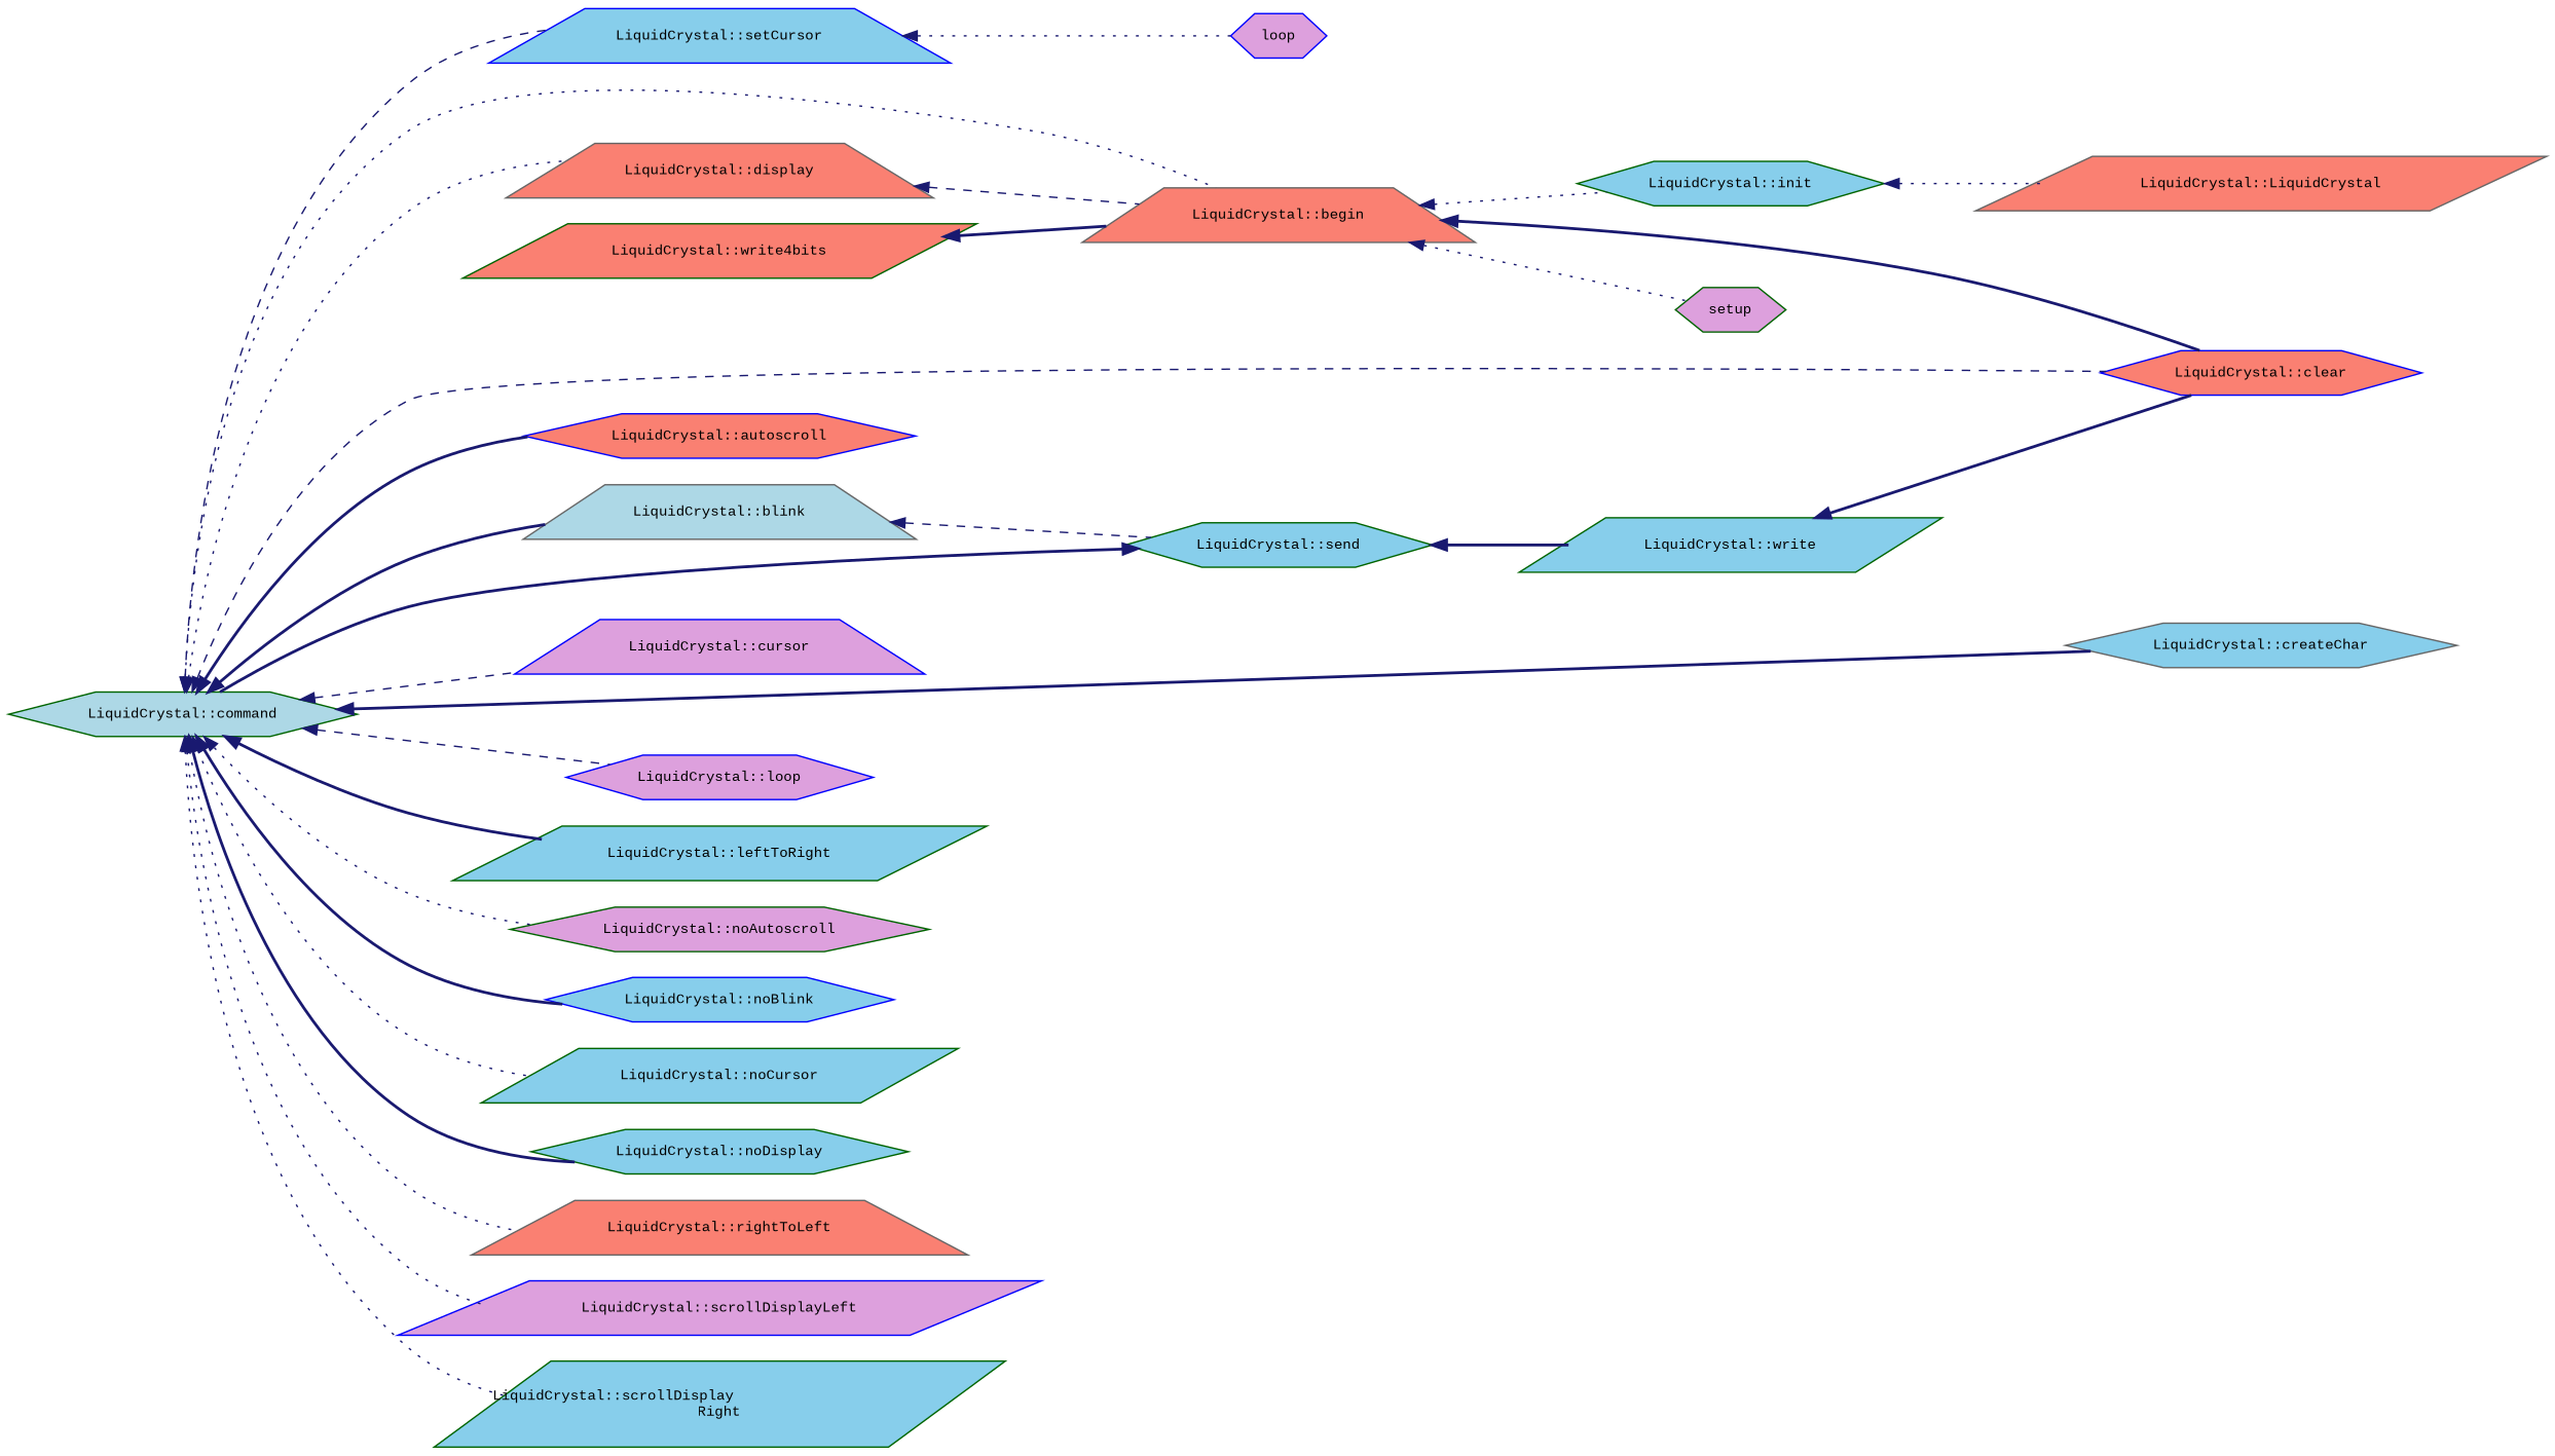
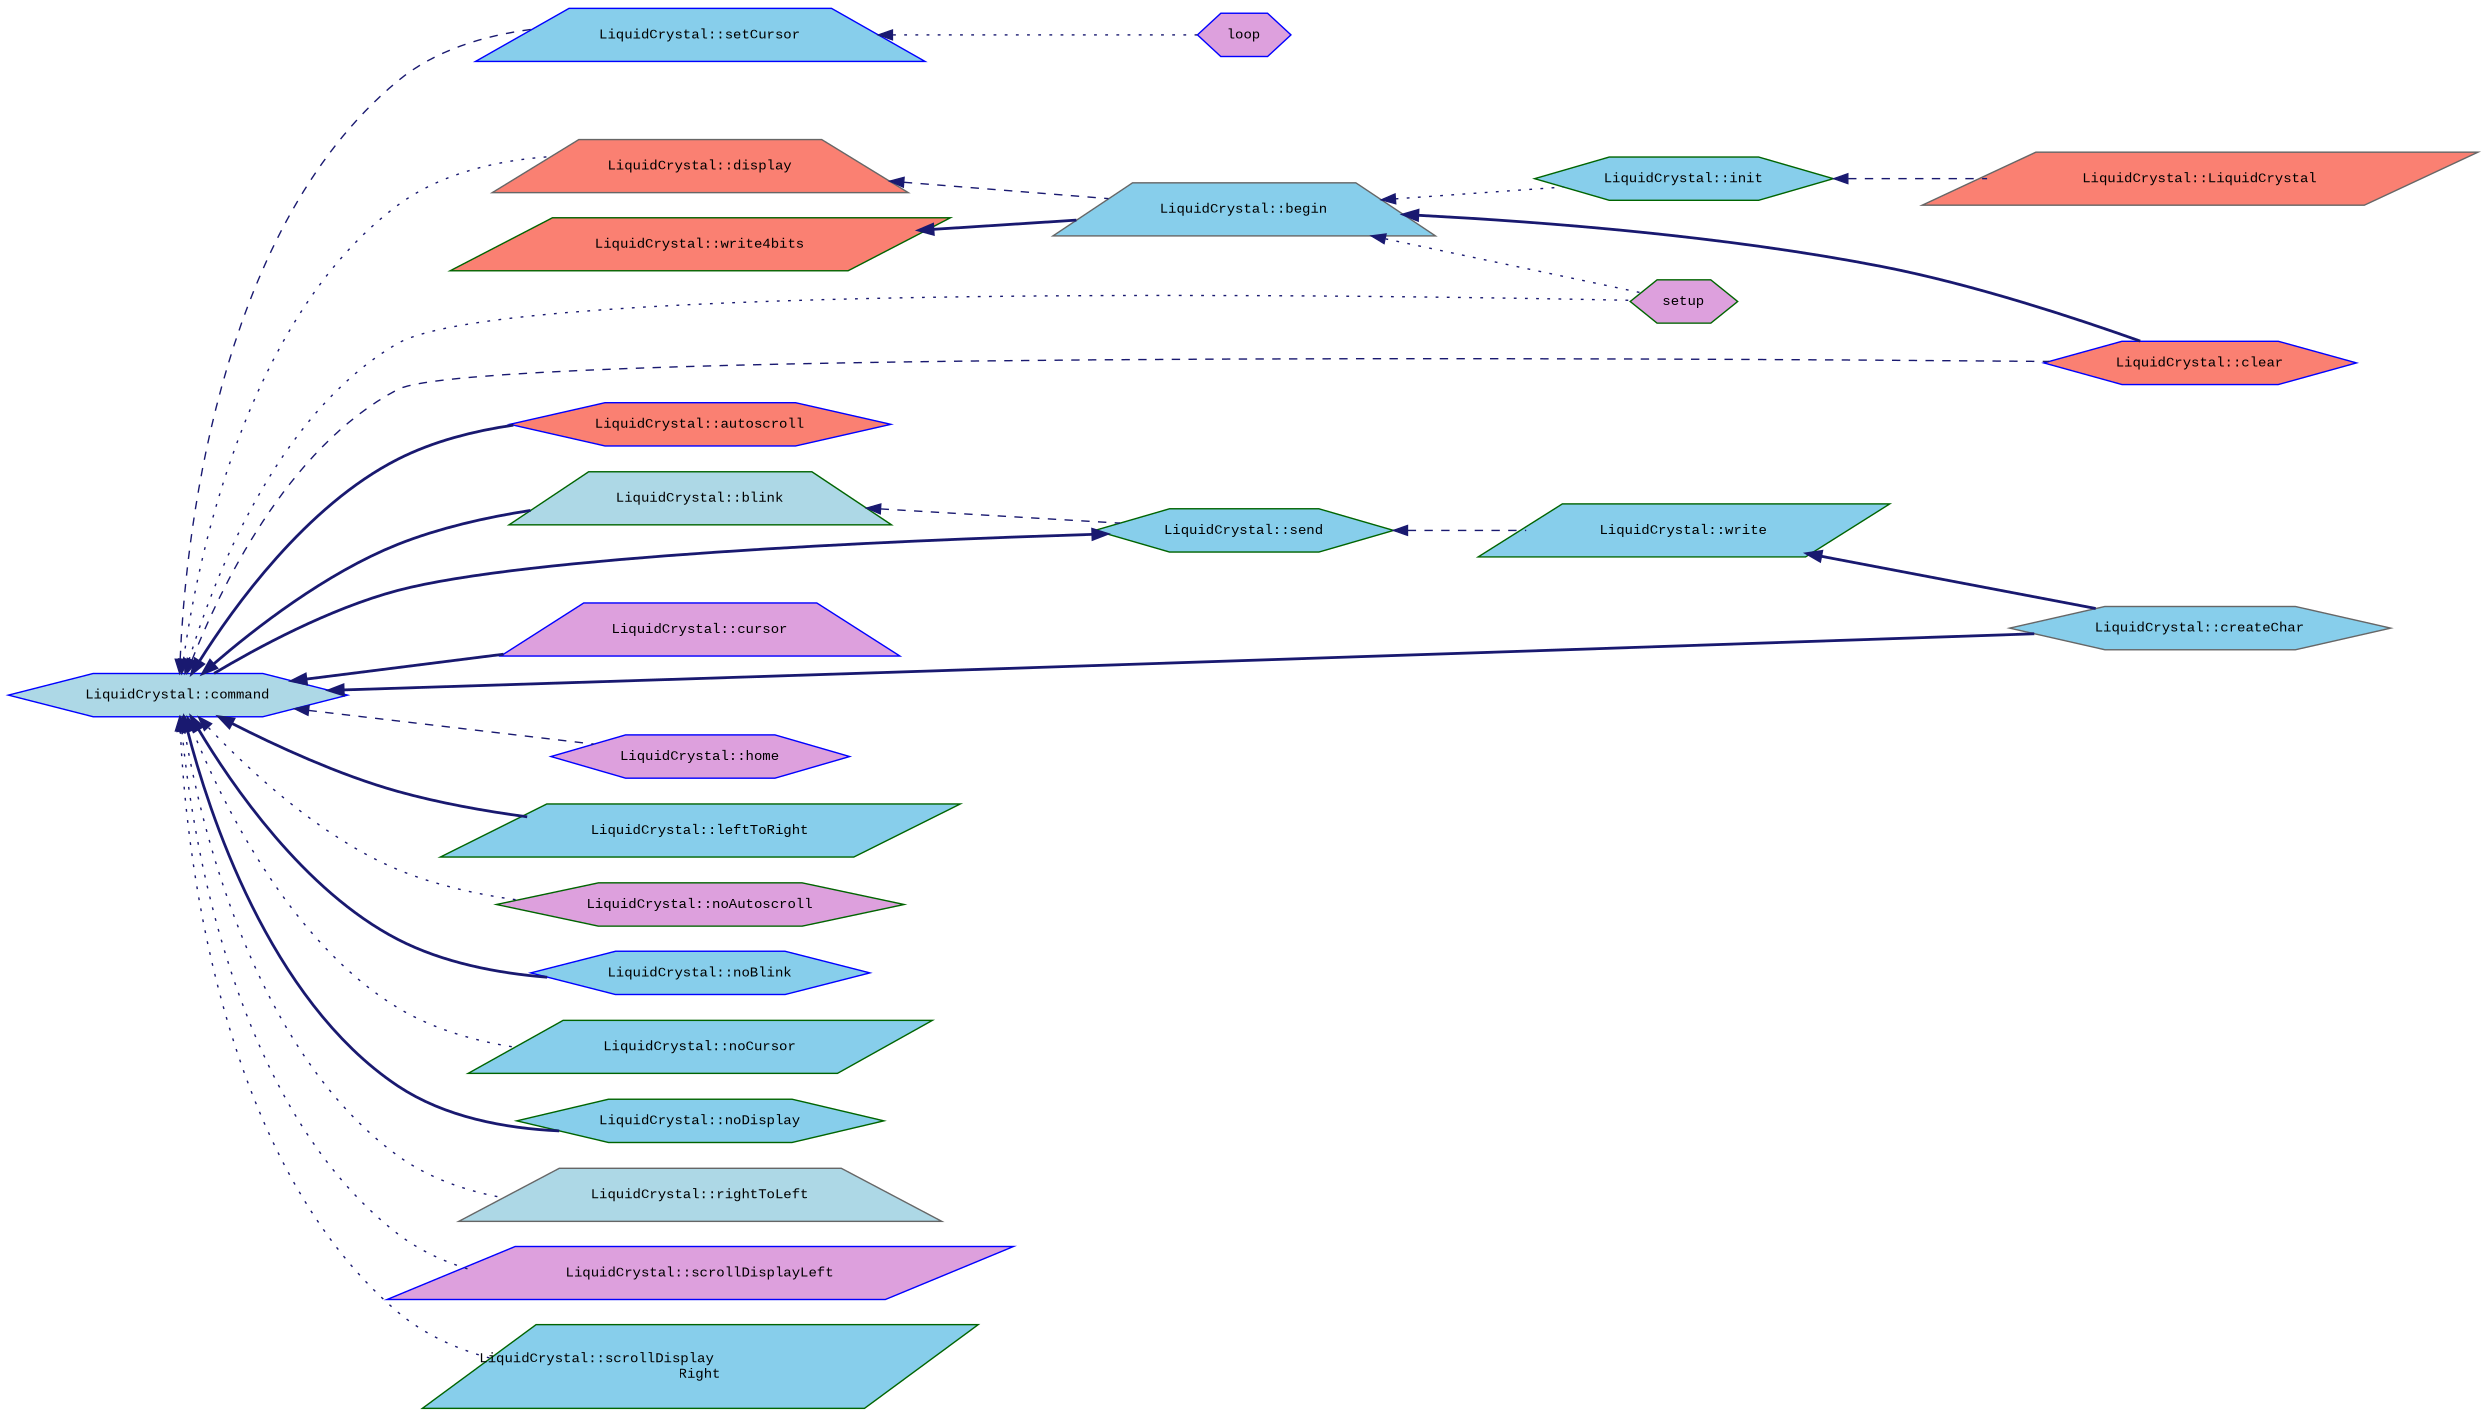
  digraph {
    fontname="Liberation Mono"
    rankdir=LR
    node [color=darkgreen fillcolor=skyblue fontname="Liberation Mono" fontsize=10 shape=hexagon style=filled]
    edge [color=midnightblue dir=back fontname="Liberation Mono" fontsize=10 labelfontname=Helvetica labelfontsize=10 style=dotted]
    n1 [fillcolor=salmon fontcolor=black height=0.2 label="LiquidCrystal::write4bits" shape=parallelogram width=0.4]
-   n2 [color=gray40 fillcolor=salmon height=0.2 label="LiquidCrystal::begin" shape=trapezium width=0.4]
+   n2 [color=gray40 height=0.2 label="LiquidCrystal::begin" shape=trapezium width=0.4]
    n3 [height=0.2 label="LiquidCrystal::init" width=0.4]
    n4 [fillcolor=plum height=0.2 label=setup width=0.4]
    n5 [color=blue fillcolor=salmon height=0.2 label="LiquidCrystal::clear" width=0.4]
    n6 [height=0.2 label="LiquidCrystal::send" width=0.4]
-   n7 [fillcolor=lightblue height=0.2 label="LiquidCrystal::command" width=0.4]
+   n7 [color=blue fillcolor=lightblue height=0.2 label="LiquidCrystal::command" width=0.4]
    n8 [height=0.2 label="LiquidCrystal::write" shape=parallelogram width=0.4]
    n9 [color=gray40 fillcolor=salmon height=0.2 label="LiquidCrystal::LiquidCrystal" shape=parallelogram width=0.4]
    n10 [color=blue fillcolor=salmon height=0.2 label="LiquidCrystal::autoscroll" width=0.4]
-   n11 [color=gray40 fillcolor=lightblue height=0.2 label="LiquidCrystal::blink" shape=trapezium width=0.4]
+   n11 [fillcolor=lightblue height=0.2 label="LiquidCrystal::blink" shape=trapezium width=0.4]
    n12 [color=gray40 height=0.2 label="LiquidCrystal::createChar" width=0.4]
    n13 [color=blue fillcolor=plum height=0.2 label="LiquidCrystal::cursor" shape=trapezium width=0.4]
    n14 [color=gray40 fillcolor=salmon height=0.2 label="LiquidCrystal::display" shape=trapezium width=0.4]
-   n15 [color=blue fillcolor=plum height=0.2 label="LiquidCrystal::loop" width=0.4]
+   n15 [color=blue fillcolor=plum height=0.2 label="LiquidCrystal::home" width=0.4]
    n16 [height=0.2 label="LiquidCrystal::leftToRight" shape=parallelogram width=0.4]
    n17 [fillcolor=plum height=0.2 label="LiquidCrystal::noAutoscroll" width=0.4]
    n18 [color=blue height=0.2 label="LiquidCrystal::noBlink" width=0.4]
    n19 [height=0.2 label="LiquidCrystal::noCursor" shape=parallelogram width=0.4]
    n20 [height=0.2 label="LiquidCrystal::noDisplay" width=0.4]
-   n21 [color=gray40 fillcolor=salmon height=0.2 label="LiquidCrystal::rightToLeft" shape=trapezium width=0.4]
+   n21 [color=gray40 fillcolor=lightblue height=0.2 label="LiquidCrystal::rightToLeft" shape=trapezium width=0.4]
    n22 [color=blue fillcolor=plum height=0.2 label="LiquidCrystal::scrollDisplayLeft" shape=parallelogram width=0.4]
    n23 [height=0.2 label="LiquidCrystal::scrollDisplay\lRight" shape=parallelogram width=0.4]
    n24 [color=blue height=0.2 label="LiquidCrystal::setCursor" shape=trapezium width=0.4]
    n25 [color=blue fillcolor=plum height=0.2 label=loop width=0.4]
    n1 -> n2 [style=bold]
    n2 -> n3
    n2 -> n4
    n2 -> n5 [style=bold]
-   n3 -> n9
+   n3 -> n9 [style=dashed]
    n6 -> n7 [style=bold]
-   n6 -> n8 [style=bold]
-   n7 -> n2
+   n6 -> n8 [style=dashed]
+   n7 -> n4
    n7 -> n5 [style=dashed]
    n7 -> n10 [style=bold]
    n7 -> n11 [style=bold]
    n7 -> n12 [style=bold]
-   n7 -> n13 [style=dashed]
+   n7 -> n13 [style=bold]
    n7 -> n14
    n7 -> n15 [style=dashed]
    n7 -> n16 [style=bold]
    n7 -> n17
    n7 -> n18 [style=bold]
    n7 -> n19
    n7 -> n20 [style=bold]
    n7 -> n21
    n7 -> n22
    n7 -> n23
    n7 -> n24 [style=dashed]
-   n8 -> n5 [style=bold]
+   n8 -> n12 [style=bold]
    n11 -> n6 [style=dashed]
    n14 -> n2 [style=dashed]
    n24 -> n25
  }
